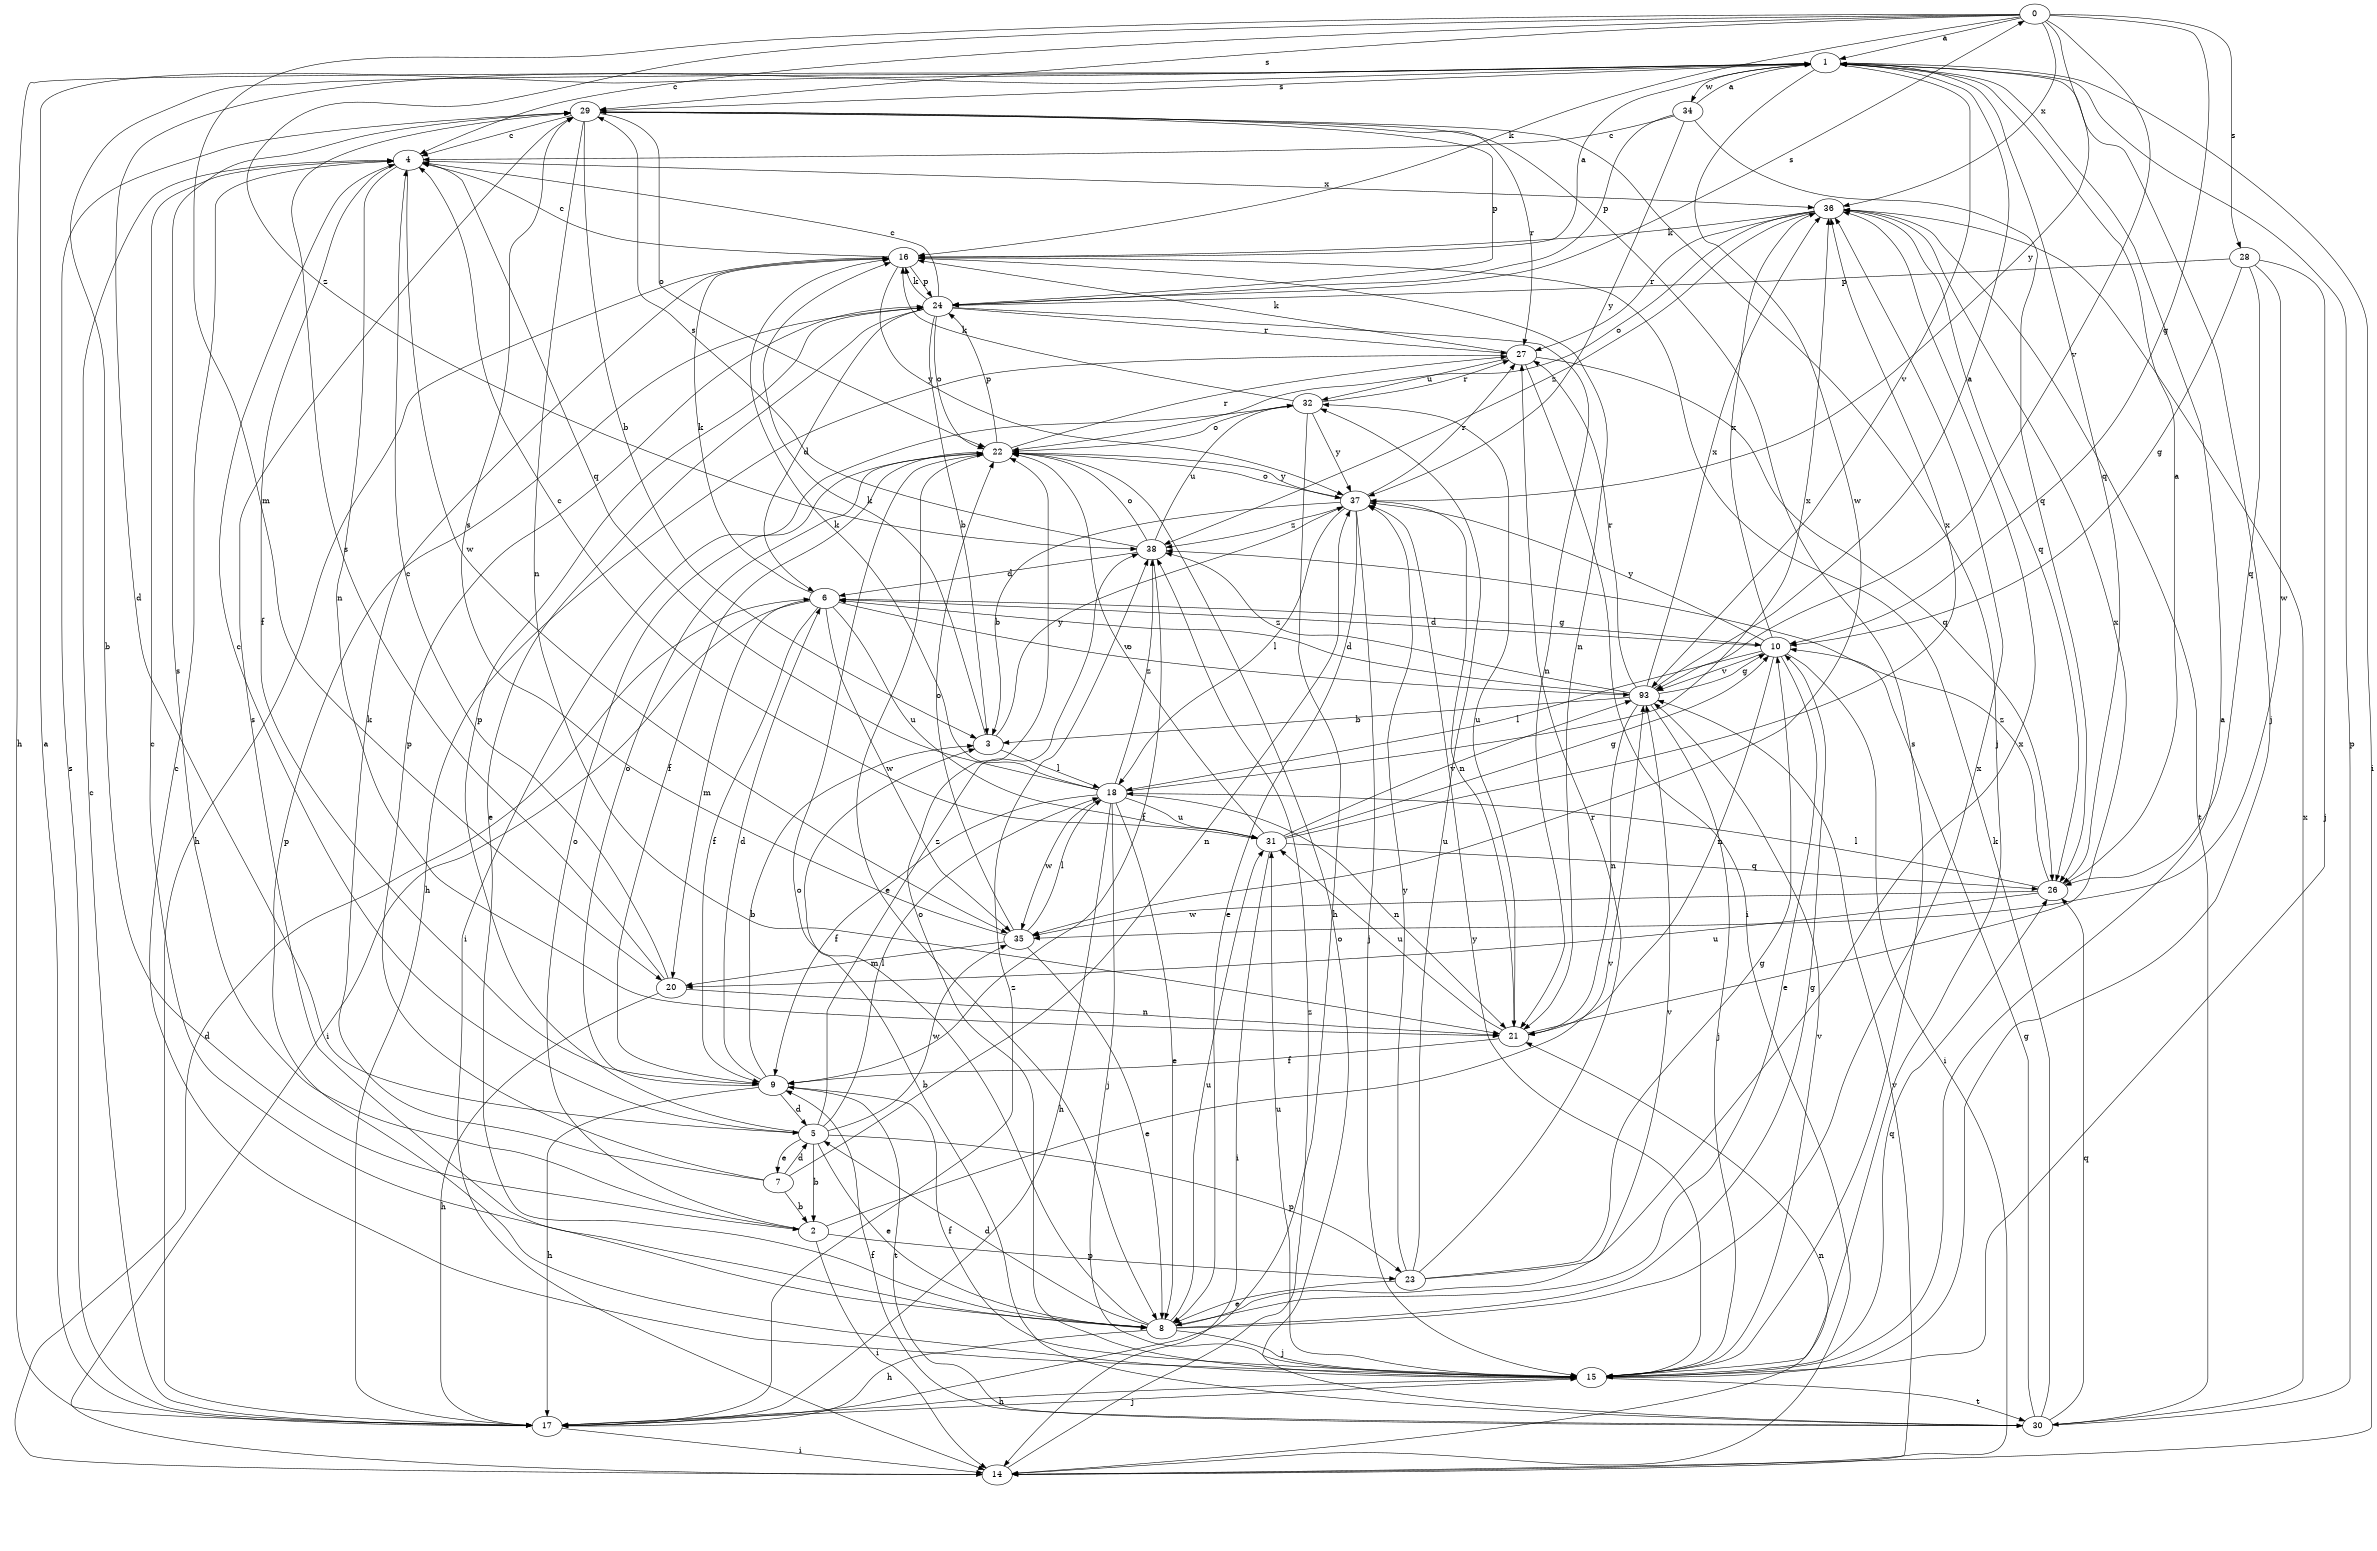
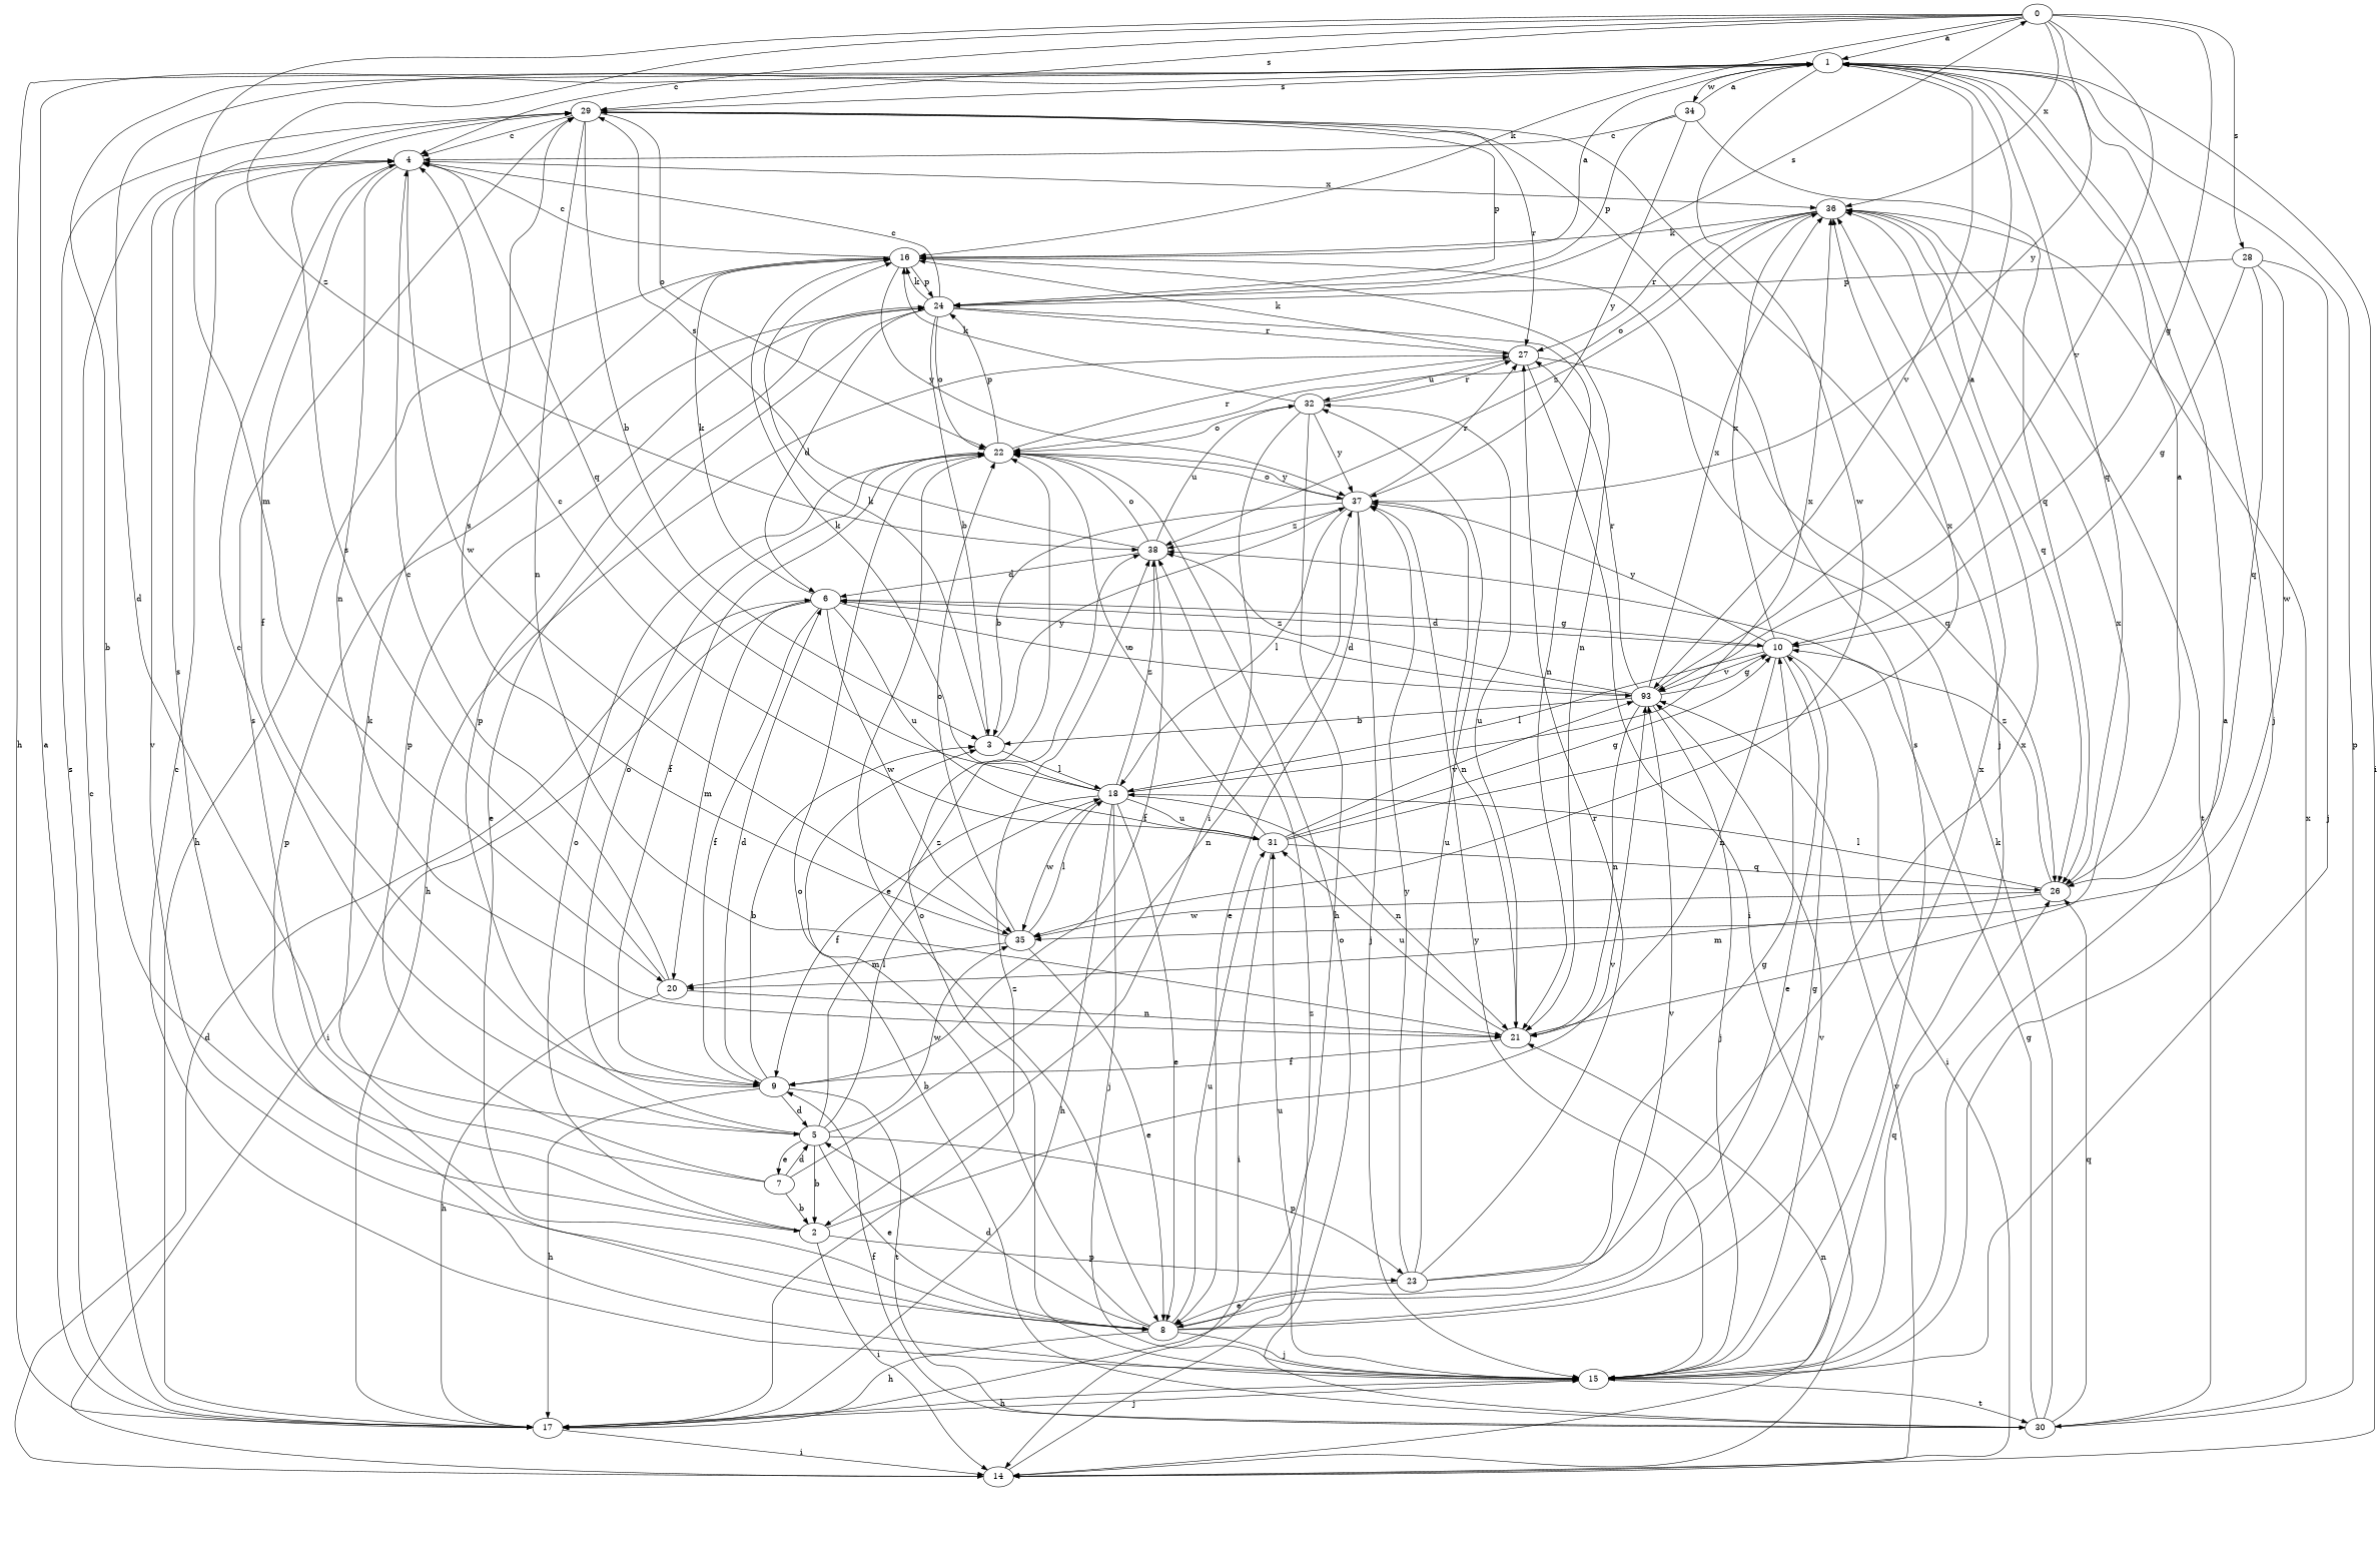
  strict digraph {
    0
    1
    4
    10
    16
    20
    28
    29
    n9 [label=93]
    36
    37
    38
    2
    5
    n15 [label=17]
    14
    15
    26
    34
    35
    9
    21
    18
    8
    6
    24
    22
    3
    27
    30
    32
    23
    7
    31
    0 -> 1 [label=a]
    0 -> 4 [label=c]
    0 -> 10 [label=g]
    0 -> 16 [label=k]
    0 -> 20 [label=m]
    0 -> 28 [label=s]
    0 -> 29 [label=s]
    0 -> n9 [label=v]
    0 -> 36 [label=x]
    0 -> 37 [label=y]
    0 -> 38 [label=z]
    1 -> 29 [label=s]
    1 -> n9 [label=v]
    1 -> 2 [label=b]
    1 -> 5 [label=d]
    1 -> n15 [label=h]
    1 -> 14 [label=i]
    1 -> 15 [label=j]
    1 -> 26 [label=q]
    1 -> 34 [label=w]
    1 -> 35 [label=w]
    4 -> 36 [label=x]
    4 -> 35 [label=w]
    4 -> 9 [label=f]
    4 -> 21 [label=n]
    10 -> n9 [label=v]
    10 -> 36 [label=x]
    10 -> 37 [label=y]
    10 -> 14 [label=i]
    10 -> 21 [label=n]
    10 -> 18 [label=l]
    10 -> 8 [label=e]
    10 -> 6 [label=d]
    16 -> 1 [label=a]
    16 -> 4 [label=c]
    16 -> 37 [label=y]
    16 -> n15 [label=h]
    16 -> 21 [label=n]
    16 -> 24 [label=p]
    20 -> 4 [label=c]
    20 -> 29 [label=s]
    20 -> n15 [label=h]
    20 -> 21 [label=n]
    28 -> 10 [label=g]
    28 -> 15 [label=j]
    28 -> 26 [label=q]
    28 -> 35 [label=w]
    28 -> 24 [label=p]
    29 -> 4 [label=c]
    29 -> 15 [label=j]
    29 -> 21 [label=n]
    29 -> 24 [label=p]
    29 -> 22 [label=o]
    29 -> 3 [label=b]
    29 -> 27 [label=r]
    n9 -> 1 [label=a]
    n9 -> 10 [label=g]
    n9 -> 36 [label=x]
    n9 -> 38 [label=z]
    n9 -> 15 [label=j]
    n9 -> 21 [label=n]
    n9 -> 6 [label=d]
    n9 -> 3 [label=b]
    n9 -> 27 [label=r]
    36 -> 16 [label=k]
    36 -> 38 [label=z]
    36 -> 26 [label=q]
    36 -> 22 [label=o]
    36 -> 27 [label=r]
    36 -> 30 [label=t]
    37 -> 38 [label=z]
    37 -> 15 [label=j]
    37 -> 21 [label=n]
    37 -> 18 [label=l]
    37 -> 8 [label=e]
    37 -> 22 [label=o]
    37 -> 3 [label=b]
    37 -> 27 [label=r]
    38 -> 29 [label=s]
    38 -> 9 [label=f]
    38 -> 6 [label=d]
    38 -> 22 [label=o]
    38 -> 32 [label=u]
    2 -> 29 [label=s]
    2 -> n9 [label=v]
    2 -> 14 [label=i]
    2 -> 22 [label=o]
    2 -> 23 [label=p]
    5 -> 4 [label=c]
    5 -> 38 [label=z]
    5 -> 2 [label=b]
    5 -> 35 [label=w]
    5 -> 18 [label=l]
    5 -> 8 [label=e]
    5 -> 24 [label=p]
    5 -> 23 [label=p]
    5 -> 7 [label=e]
    n15 -> 1 [label=a]
    n15 -> 4 [label=c]
    n15 -> 29 [label=s]
    n15 -> 38 [label=z]
    n15 -> 14 [label=i]
    n15 -> 15 [label=j]
    14 -> n9 [label=v]
    14 -> 38 [label=z]
    14 -> 21 [label=n]
    14 -> 6 [label=d]
    15 -> 1 [label=a]
    15 -> 4 [label=c]
    15 -> 29 [label=s]
    15 -> n9 [label=v]
    15 -> 37 [label=y]
    15 -> n15 [label=h]
    15 -> 26 [label=q]
-   15 -> 9 [label=f]
    15 -> 24 [label=p]
    15 -> 22 [label=o]
    15 -> 30 [label=t]
    15 -> 31 [label=u]
    26 -> 1 [label=a]
-   26 -> 20 [label=u]
+   26 -> 20 [label=m]
    26 -> 38 [label=z]
    26 -> 35 [label=w]
    26 -> 18 [label=l]
    34 -> 1 [label=a]
    34 -> 4 [label=c]
    34 -> 37 [label=y]
    34 -> 26 [label=q]
    34 -> 24 [label=p]
    35 -> 20 [label=m]
    35 -> 29 [label=s]
    35 -> 18 [label=l]
    35 -> 8 [label=e]
    35 -> 22 [label=o]
    9 -> 5 [label=d]
    9 -> n15 [label=h]
    9 -> 6 [label=d]
    9 -> 22 [label=o]
    9 -> 3 [label=b]
    9 -> 30 [label=t]
    21 -> 36 [label=x]
    21 -> 9 [label=f]
    21 -> 32 [label=u]
    21 -> 31 [label=u]
    18 -> 4 [label=q]
    18 -> 16 [label=k]
    18 -> 36 [label=x]
    18 -> 38 [label=z]
    18 -> n15 [label=h]
    18 -> 15 [label=j]
    18 -> 35 [label=w]
    18 -> 9 [label=f]
    18 -> 21 [label=n]
    18 -> 8 [label=e]
    18 -> 31 [label=u]
-   8 -> 4 [label=c]
+   8 -> 4 [label=v]
    8 -> 10 [label=g]
    8 -> 29 [label=s]
    8 -> n9 [label=v]
    8 -> 36 [label=x]
    8 -> 5 [label=d]
    8 -> n15 [label=h]
    8 -> 15 [label=j]
    8 -> 22 [label=o]
    8 -> 31 [label=u]
    6 -> 10 [label=g]
    6 -> 16 [label=k]
    6 -> 20 [label=m]
    6 -> n9 [label=v]
    6 -> 14 [label=i]
    6 -> 35 [label=w]
    6 -> 9 [label=f]
    6 -> 31 [label=u]
    24 -> 0 [label=s]
    24 -> 4 [label=c]
    24 -> 16 [label=k]
    24 -> 21 [label=n]
    24 -> 8 [label=e]
    24 -> 6 [label=d]
    24 -> 22 [label=o]
    24 -> 3 [label=b]
    24 -> 27 [label=r]
    22 -> 37 [label=y]
    22 -> 9 [label=f]
    22 -> 8 [label=e]
    22 -> 24 [label=p]
    22 -> 27 [label=r]
    3 -> 16 [label=k]
    3 -> 37 [label=y]
    3 -> 18 [label=l]
    27 -> 16 [label=k]
    27 -> n15 [label=h]
    27 -> 14 [label=i]
    27 -> 26 [label=q]
    27 -> 32 [label=u]
    30 -> 1 [label=p]
    30 -> 10 [label=g]
    30 -> 16 [label=k]
    30 -> 36 [label=x]
    30 -> 26 [label=q]
    30 -> 9 [label=f]
    30 -> 22 [label=o]
    30 -> 3 [label=b]
    32 -> 16 [label=k]
    32 -> 37 [label=y]
    32 -> n15 [label=h]
-   32 -> 14 [label=i]
+   32 -> 2 [label=i]
    32 -> 22 [label=o]
    32 -> 27 [label=r]
    23 -> 10 [label=g]
    23 -> 36 [label=x]
    23 -> 37 [label=y]
    23 -> 8 [label=e]
    23 -> 27 [label=r]
    23 -> 32 [label=u]
    7 -> 16 [label=k]
    7 -> 37 [label=n]
    7 -> 2 [label=b]
    7 -> 5 [label=d]
    7 -> 24 [label=p]
    31 -> 4 [label=c]
    31 -> 10 [label=g]
    31 -> n9 [label=v]
    31 -> 36 [label=x]
    31 -> 14 [label=i]
    31 -> 26 [label=q]
    31 -> 22 [label=o]
  }
